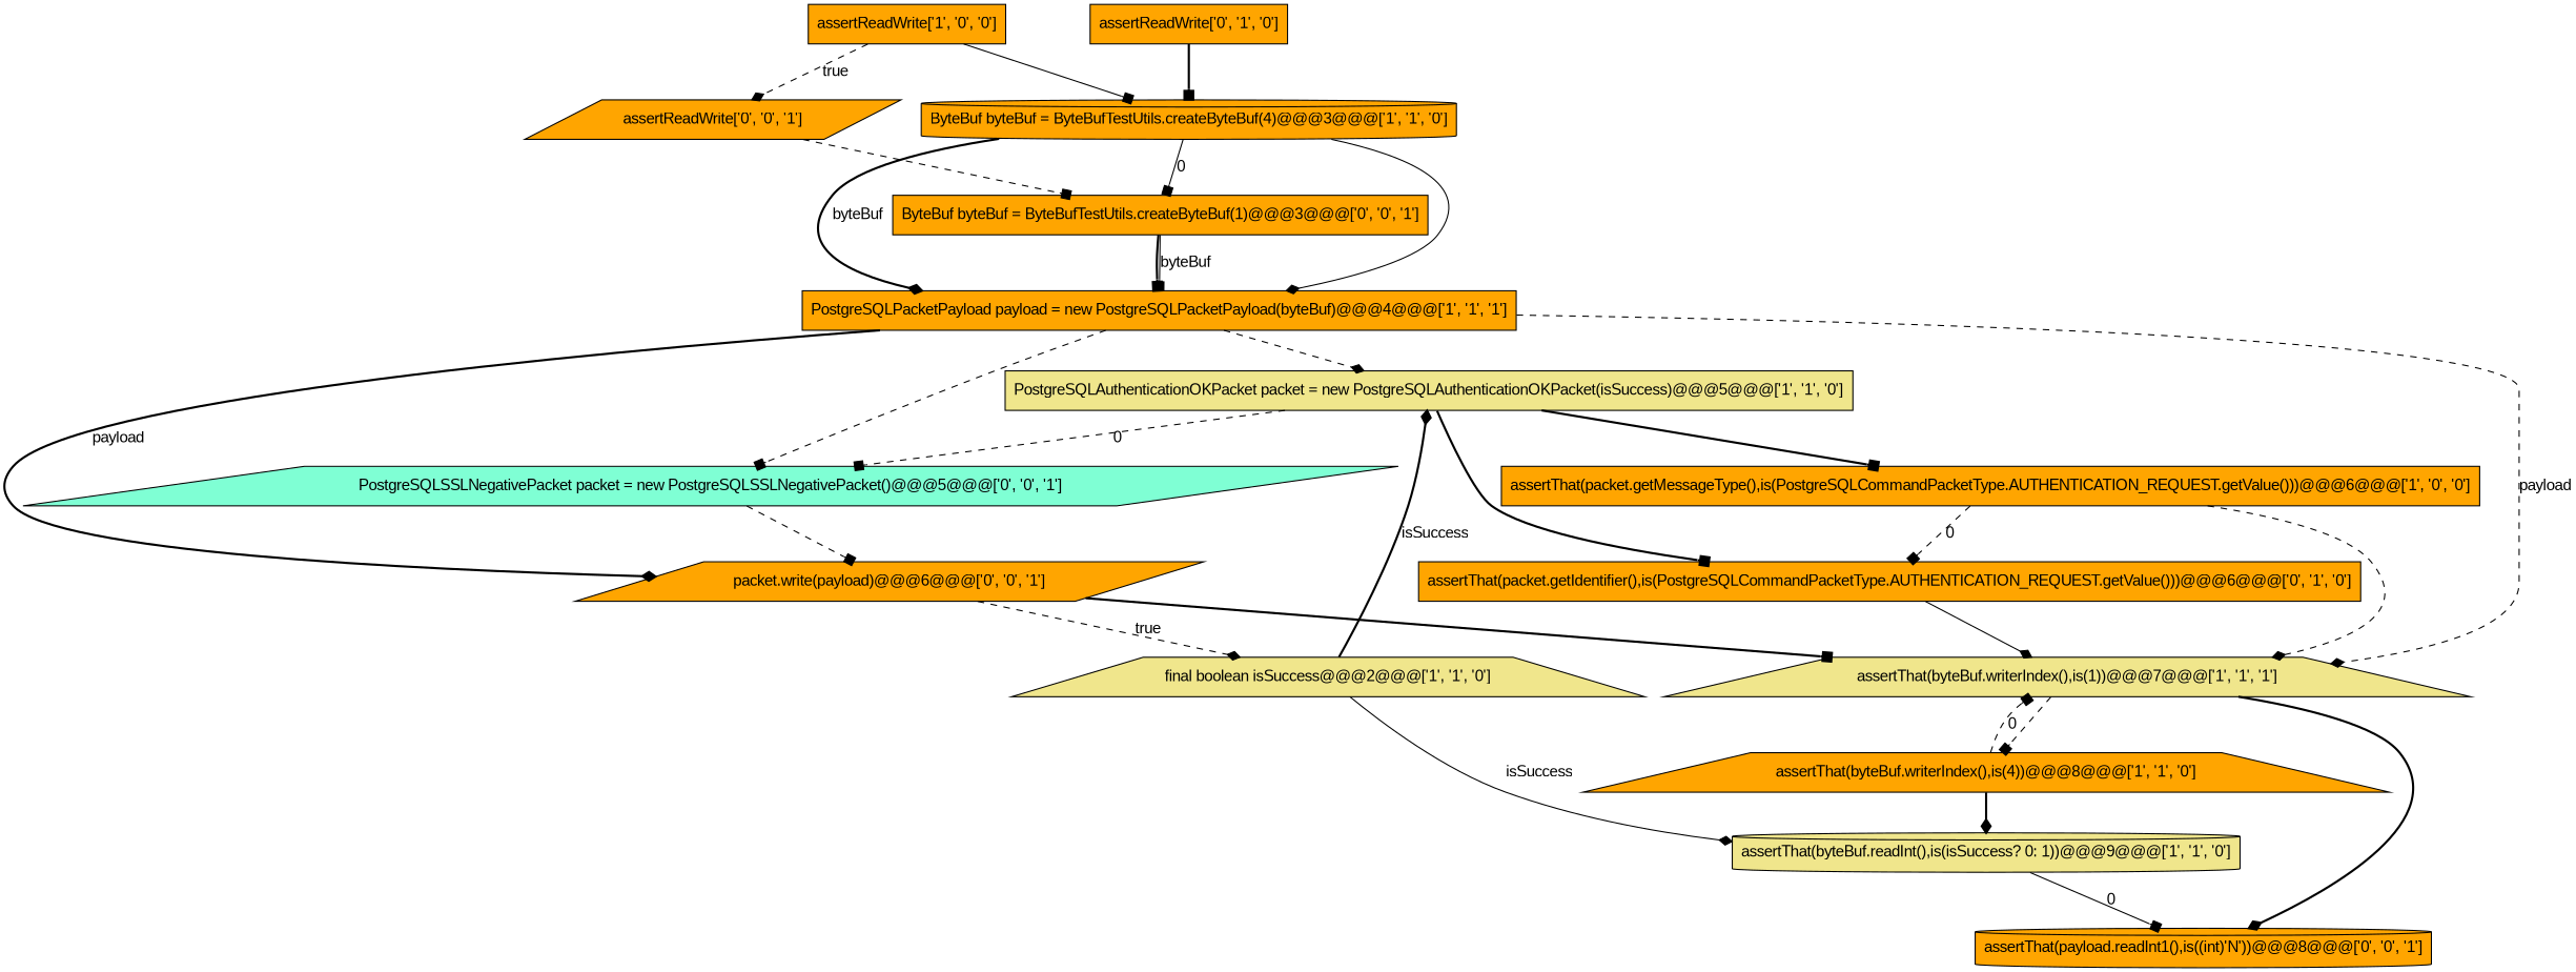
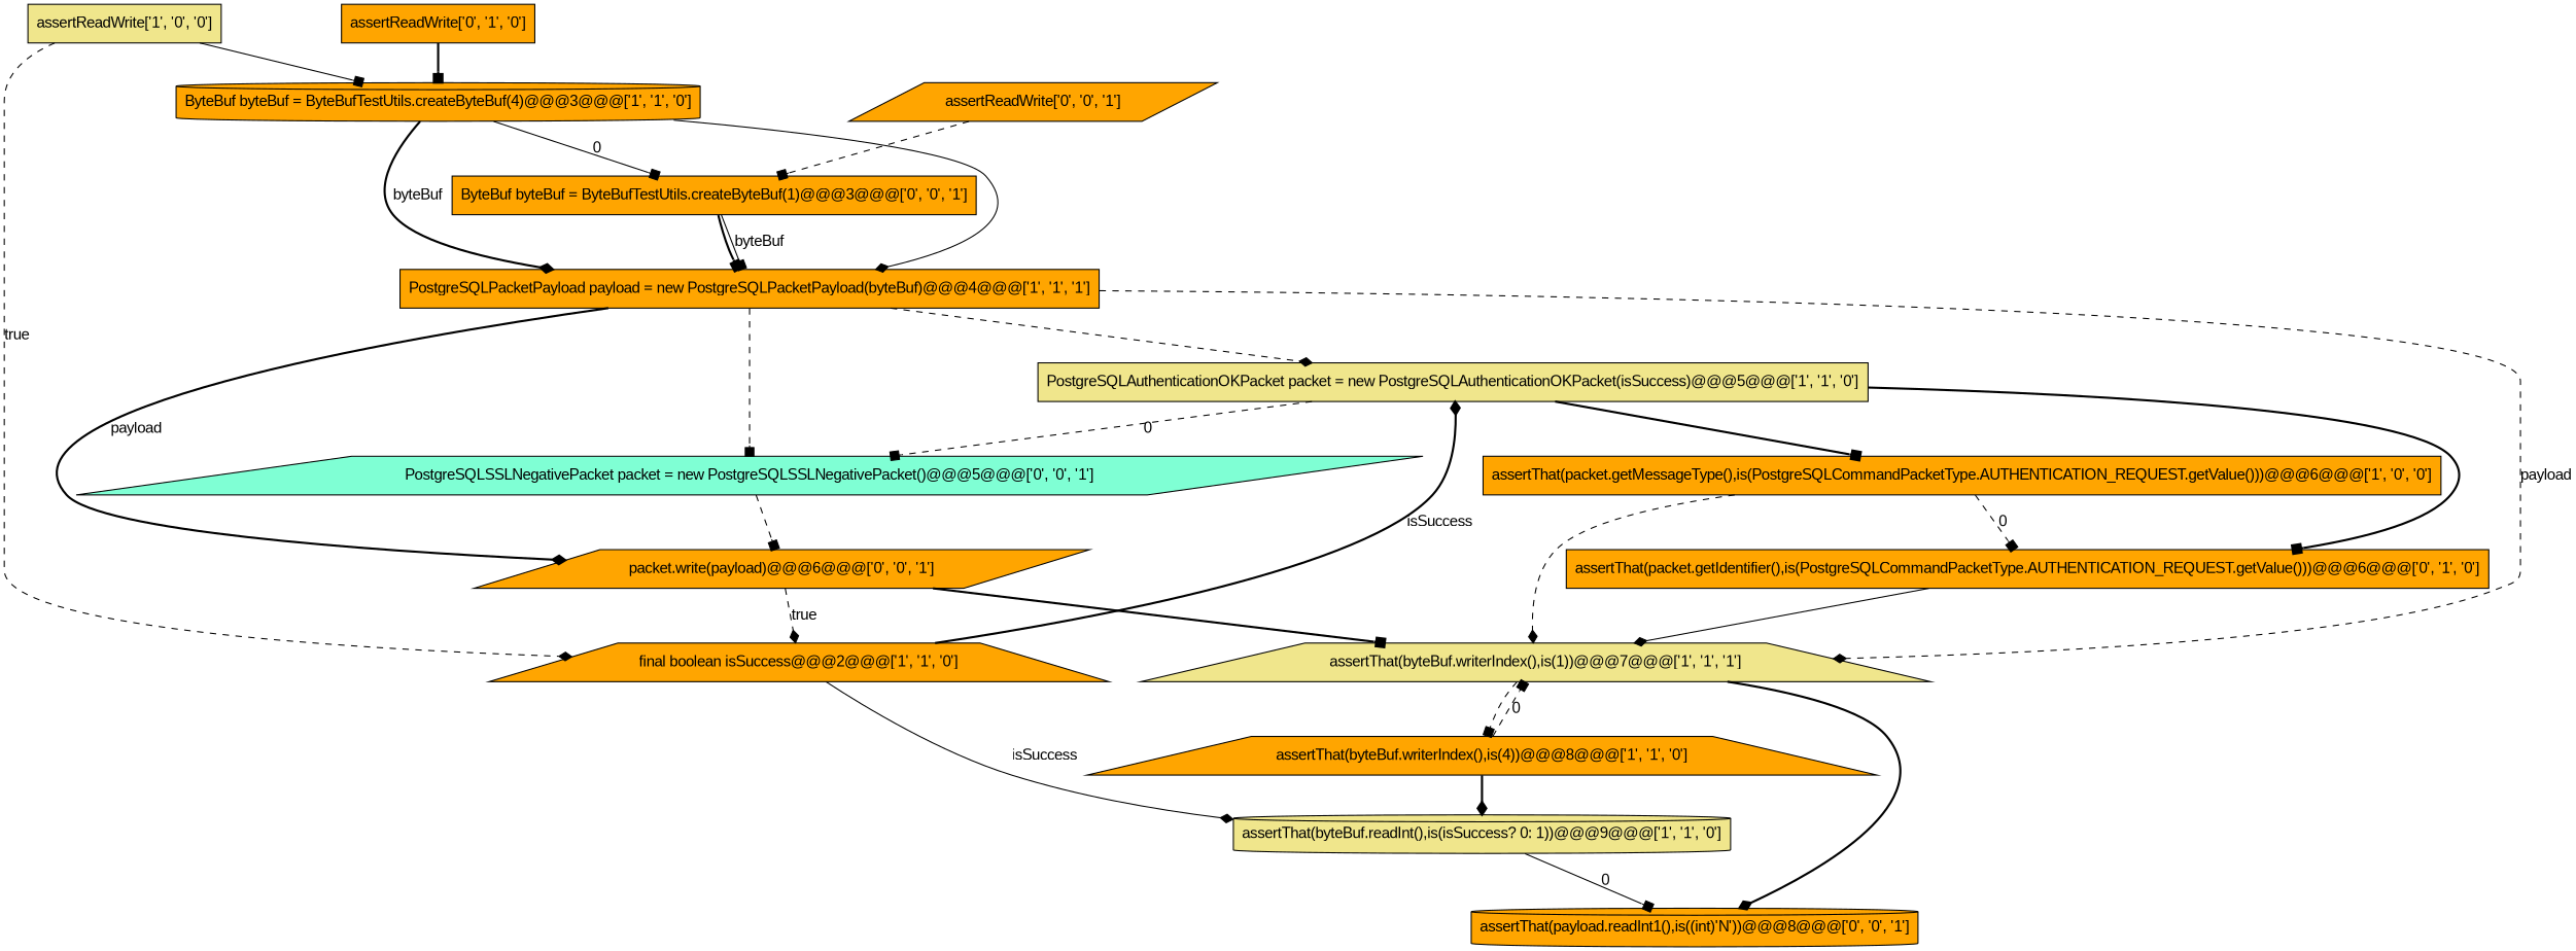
  digraph {
    fontname="Liberation Sans"
    node [fillcolor=orange fontname="Liberation Sans" shape=box style=filled]
    edge [arrowhead=box fontname="Liberation Sans" style=dashed]
    n1 [fillcolor=khaki label="PostgreSQLAuthenticationOKPacket packet = new PostgreSQLAuthenticationOKPacket(isSuccess)@@@5@@@['1', '1', '0']"]
    n2 [label="assertThat(packet.getIdentifier(),is(PostgreSQLCommandPacketType.AUTHENTICATION_REQUEST.getValue()))@@@6@@@['0', '1', '0']"]
    n3 [label="assertThat(packet.getMessageType(),is(PostgreSQLCommandPacketType.AUTHENTICATION_REQUEST.getValue()))@@@6@@@['1', '0', '0']"]
    n4 [fillcolor=aquamarine label="PostgreSQLSSLNegativePacket packet = new PostgreSQLSSLNegativePacket()@@@5@@@['0', '0', '1']" shape=parallelogram]
    n5 [fillcolor=khaki label="assertThat(byteBuf.writerIndex(),is(1))@@@7@@@['1', '1', '1']" shape=trapezium]
    n6 [label="packet.write(payload)@@@6@@@['0', '0', '1']" shape=parallelogram]
    n7 [label="assertThat(byteBuf.writerIndex(),is(4))@@@8@@@['1', '1', '0']" shape=trapezium]
    n8 [fillcolor=khaki label="assertThat(byteBuf.readInt(),is(isSuccess? 0: 1))@@@9@@@['1', '1', '0']" shape=cylinder]
    n9 [label="assertThat(payload.readInt1(),is((int)'N'))@@@8@@@['0', '0', '1']" shape=cylinder]
    n10 [label="ByteBuf byteBuf = ByteBufTestUtils.createByteBuf(1)@@@3@@@['0', '0', '1']"]
    n11 [label="PostgreSQLPacketPayload payload = new PostgreSQLPacketPayload(byteBuf)@@@4@@@['1', '1', '1']"]
-   n12 [fillcolor=khaki label="final boolean isSuccess@@@2@@@['1', '1', '0']" shape=trapezium]
-   n13 [label="assertReadWrite['1', '0', '0']"]
+   n12 [label="final boolean isSuccess@@@2@@@['1', '1', '0']" shape=trapezium]
+   n13 [fillcolor=khaki label="assertReadWrite['1', '0', '0']"]
    n14 [label="ByteBuf byteBuf = ByteBufTestUtils.createByteBuf(4)@@@3@@@['1', '1', '0']" shape=cylinder]
    n15 [label="assertReadWrite['0', '1', '0']"]
    n16 [label="assertReadWrite['0', '0', '1']" shape=parallelogram]
    n1 -> n2 [style=bold]
    n1 -> n3 [style=bold]
    n1 -> n4 [label=0]
    n2 -> n5 [arrowhead=diamond style=solid]
    n3 -> n2 [label=0]
    n3 -> n5 [arrowhead=diamond]
    n4 -> n6
    n5 -> n7
    n5 -> n9 [arrowhead=diamond style=bold]
    n6 -> n5 [style=bold]
    n6 -> n12 [arrowhead=diamond label=true]
    n7 -> n5 [label=0]
    n7 -> n8 [arrowhead=diamond style=bold]
    n8 -> n9 [label=0 style=solid]
    n10 -> n11 [label=byteBuf style=solid]
    n10 -> n11 [style=bold]
    n11 -> n1 [arrowhead=diamond]
    n11 -> n4
    n11 -> n5 [arrowhead=diamond label=payload]
    n11 -> n6 [arrowhead=diamond label=payload style=bold]
    n12 -> n1 [arrowhead=diamond label=isSuccess style=bold]
    n12 -> n8 [arrowhead=diamond label=isSuccess style=solid]
-   n13 -> n16 [arrowhead=diamond label=true]
+   n13 -> n12 [arrowhead=diamond label=true]
    n13 -> n14 [style=solid]
    n14 -> n10 [label=0 style=solid]
    n14 -> n11 [arrowhead=diamond style=solid]
    n14 -> n11 [arrowhead=diamond label=byteBuf style=bold]
    n15 -> n14 [style=bold]
    n16 -> n10
  }
